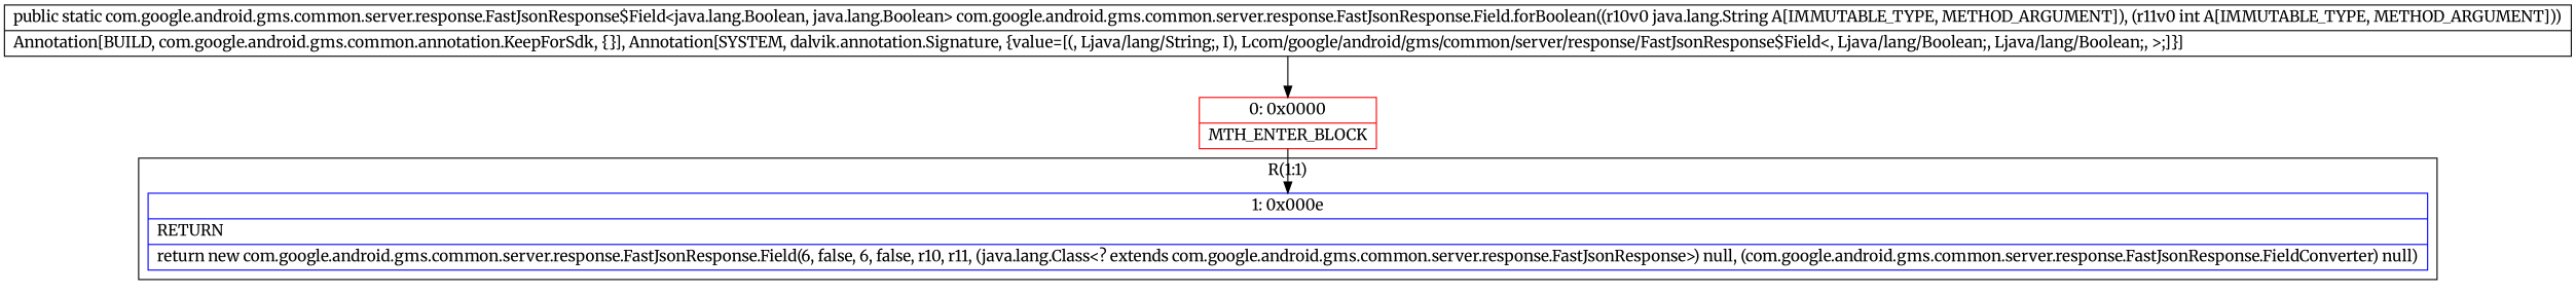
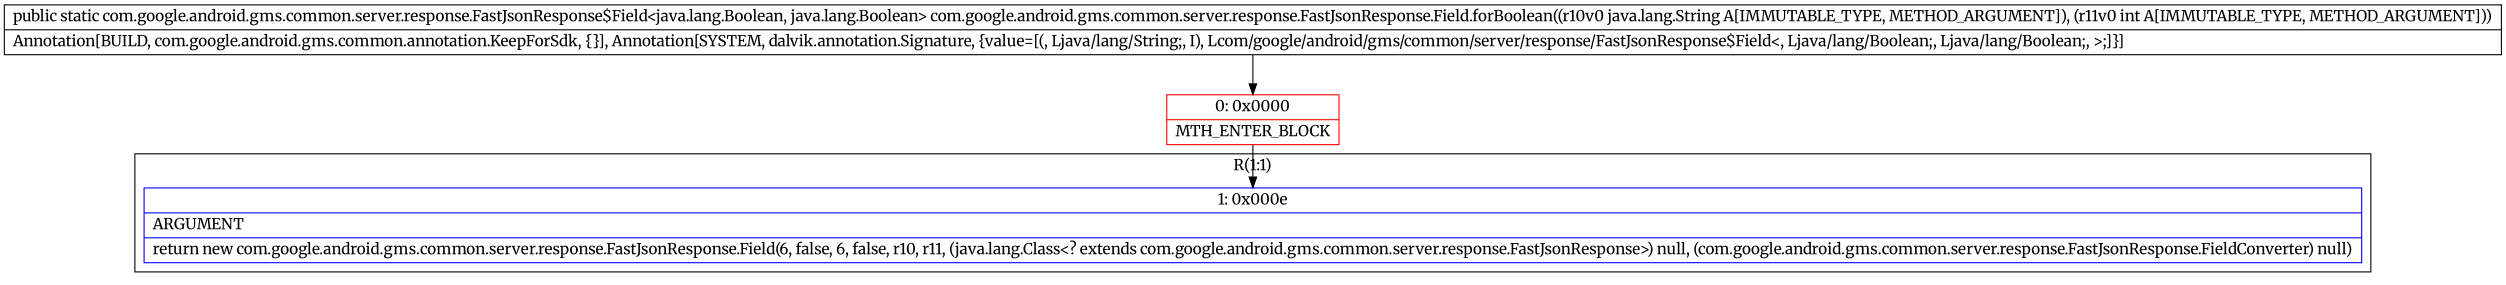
  digraph {
    fontname=Merriweather
    node [shape=record fontname=Merriweather]
    edge [style=solid fontname=Merriweather]
-   n1 [color=blue label="{1\:\ 0x000e|RETURN\l|return new com.google.android.gms.common.server.response.FastJsonResponse.Field(6, false, 6, false, r10, r11, (java.lang.Class\<? extends com.google.android.gms.common.server.response.FastJsonResponse\>) null, (com.google.android.gms.common.server.response.FastJsonResponse.FieldConverter) null)\l}"]
+   n1 [color=blue label="{1\:\ 0x000e|ARGUMENT\l|return new com.google.android.gms.common.server.response.FastJsonResponse.Field(6, false, 6, false, r10, r11, (java.lang.Class\<? extends com.google.android.gms.common.server.response.FastJsonResponse\>) null, (com.google.android.gms.common.server.response.FastJsonResponse.FieldConverter) null)\l}"]
    n2 [color=red label="{0\:\ 0x0000|MTH_ENTER_BLOCK\l}"]
    n3 [label="{public static com.google.android.gms.common.server.response.FastJsonResponse$Field\<java.lang.Boolean, java.lang.Boolean\> com.google.android.gms.common.server.response.FastJsonResponse.Field.forBoolean((r10v0 java.lang.String A[IMMUTABLE_TYPE, METHOD_ARGUMENT]), (r11v0 int A[IMMUTABLE_TYPE, METHOD_ARGUMENT]))  | Annotation[BUILD, com.google.android.gms.common.annotation.KeepForSdk, \{\}], Annotation[SYSTEM, dalvik.annotation.Signature, \{value=[(, Ljava\/lang\/String;, I), Lcom\/google\/android\/gms\/common\/server\/response\/FastJsonResponse$Field\<, Ljava\/lang\/Boolean;, Ljava\/lang\/Boolean;, \>;]\}]\l}"]
    subgraph cluster_1 {
      label="R(1:1)"
      n1
    }
    n2 -> n1
    n3 -> n2
  }
